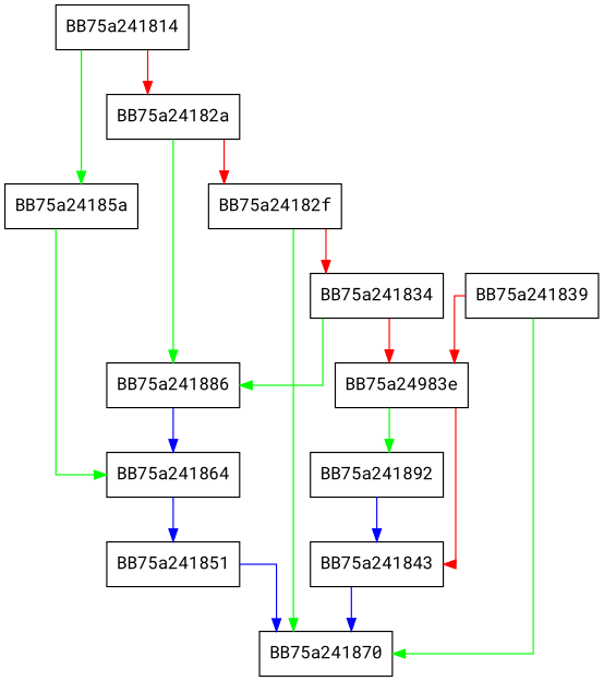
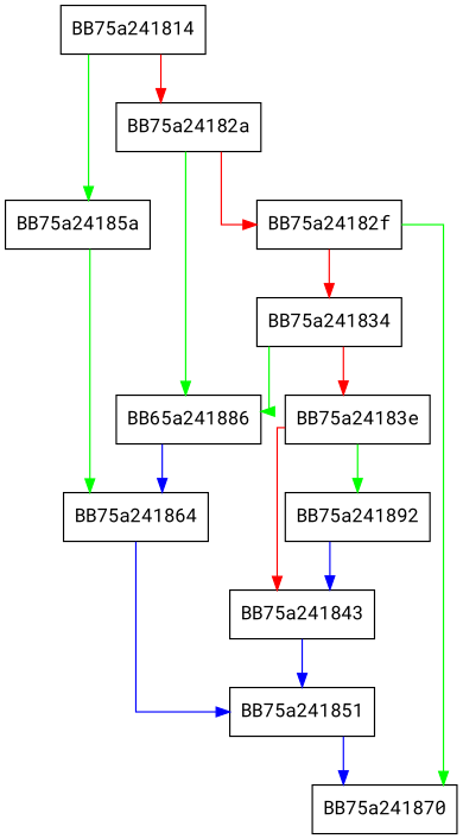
  digraph {
    fontname="Roboto Mono"
    splines=ortho
    node [fontname="Roboto Mono" shape=box]
    edge [color=green fontname="Roboto Mono"]
    BB75a241814
    BB75a24185a
    BB75a24182a
    BB75a241864
-   BB75a241886
+   BB75a241886 [label=BB65a241886]
    BB75a24182f
    BB75a241851
    BB75a241870
    BB75a241834
-   BB75a24183e [label=BB75a24983e]
-   BB75a241839
+   BB75a24183e
    BB75a241892
    BB75a241843
    BB75a241814 -> BB75a24185a
    BB75a241814 -> BB75a24182a [color=red]
    BB75a24185a -> BB75a241864
    BB75a24182a -> BB75a241886
    BB75a24182a -> BB75a24182f [color=red]
    BB75a241864 -> BB75a241851 [color=blue]
    BB75a241886 -> BB75a241864 [color=blue]
    BB75a24182f -> BB75a241870
    BB75a24182f -> BB75a241834 [color=red]
    BB75a241851 -> BB75a241870 [color=blue]
    BB75a241834 -> BB75a241886
    BB75a241834 -> BB75a24183e [color=red]
    BB75a24183e -> BB75a241892
    BB75a24183e -> BB75a241843 [color=red]
-   BB75a241839 -> BB75a241870
-   BB75a241839 -> BB75a24183e [color=red]
    BB75a241892 -> BB75a241843 [color=blue]
-   BB75a241843 -> BB75a241870 [color=blue]
+   BB75a241843 -> BB75a241851 [color=blue]
  }
